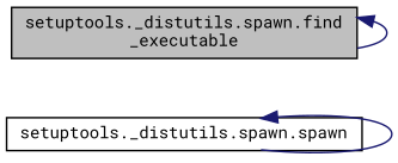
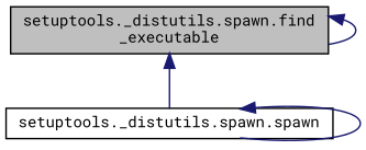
  digraph {
    rankdir=TB
    fontname="Roboto Mono"
    node [color=black fontname="Roboto Mono" fontsize=10 shape=record style=filled]
    edge [color=midnightblue dir=back fontname="Roboto Mono" fontsize=10 labelfontname=Helvetica labelfontsize=10 style=solid]
    n1 [fillcolor=grey75 fontcolor=black height=0.2 label="setuptools._distutils.spawn.find\l_executable" width=0.4]
    n2 [fillcolor=white height=0.2 label="setuptools._distutils.spawn.spawn" width=0.4]
    n1 -> n1
+   n1 -> n2
    n2 -> n2
  }
